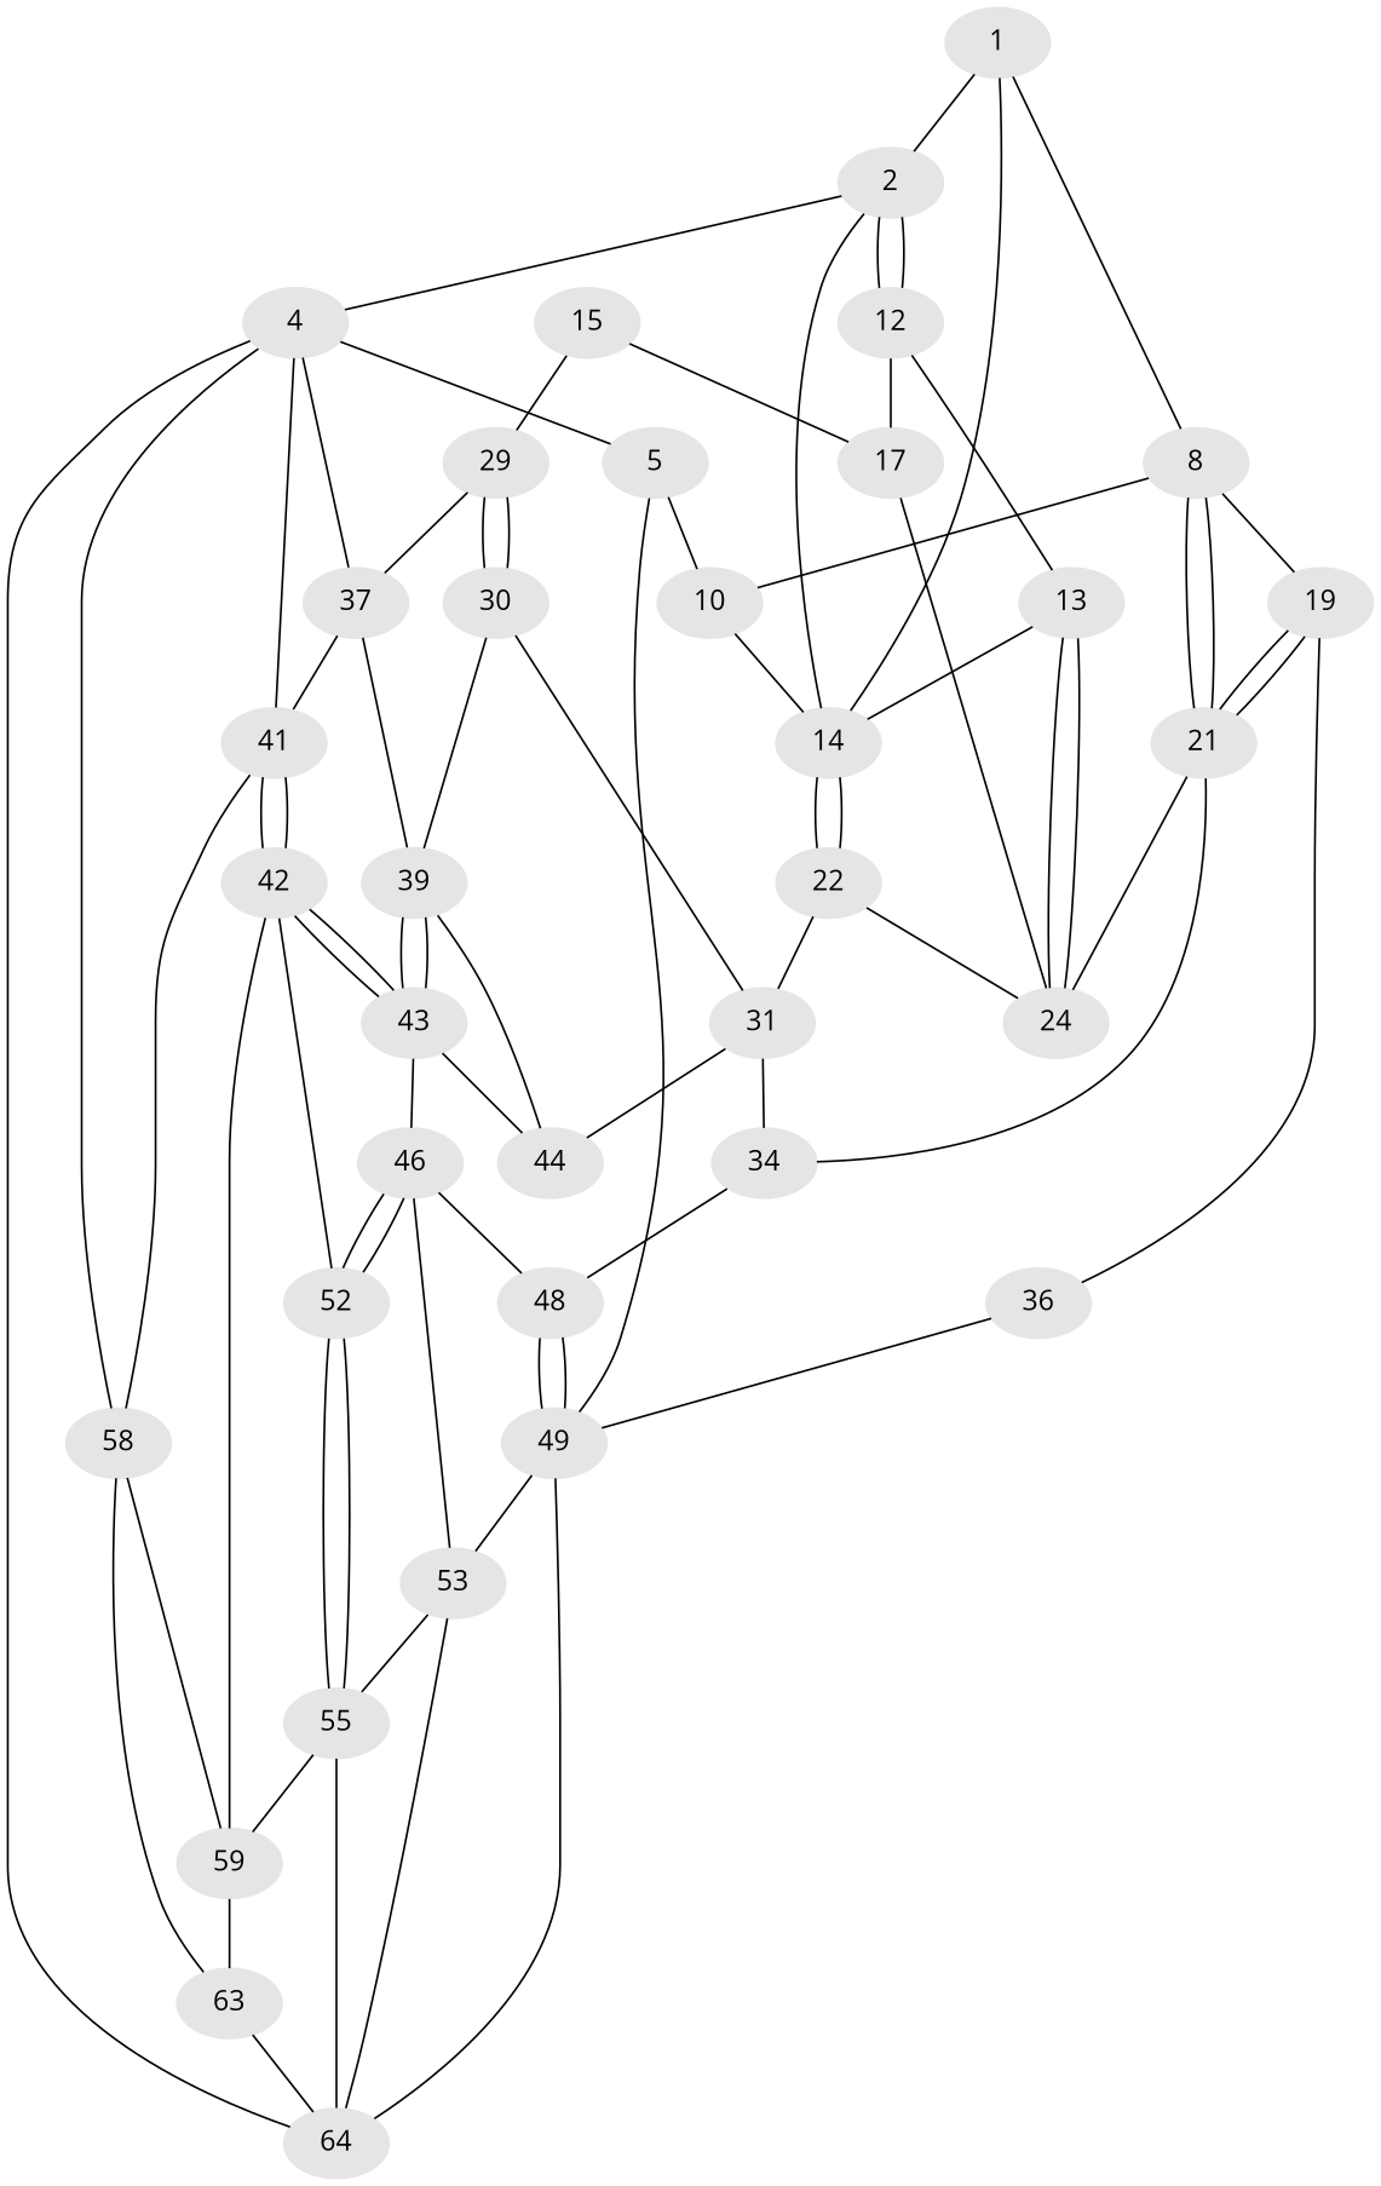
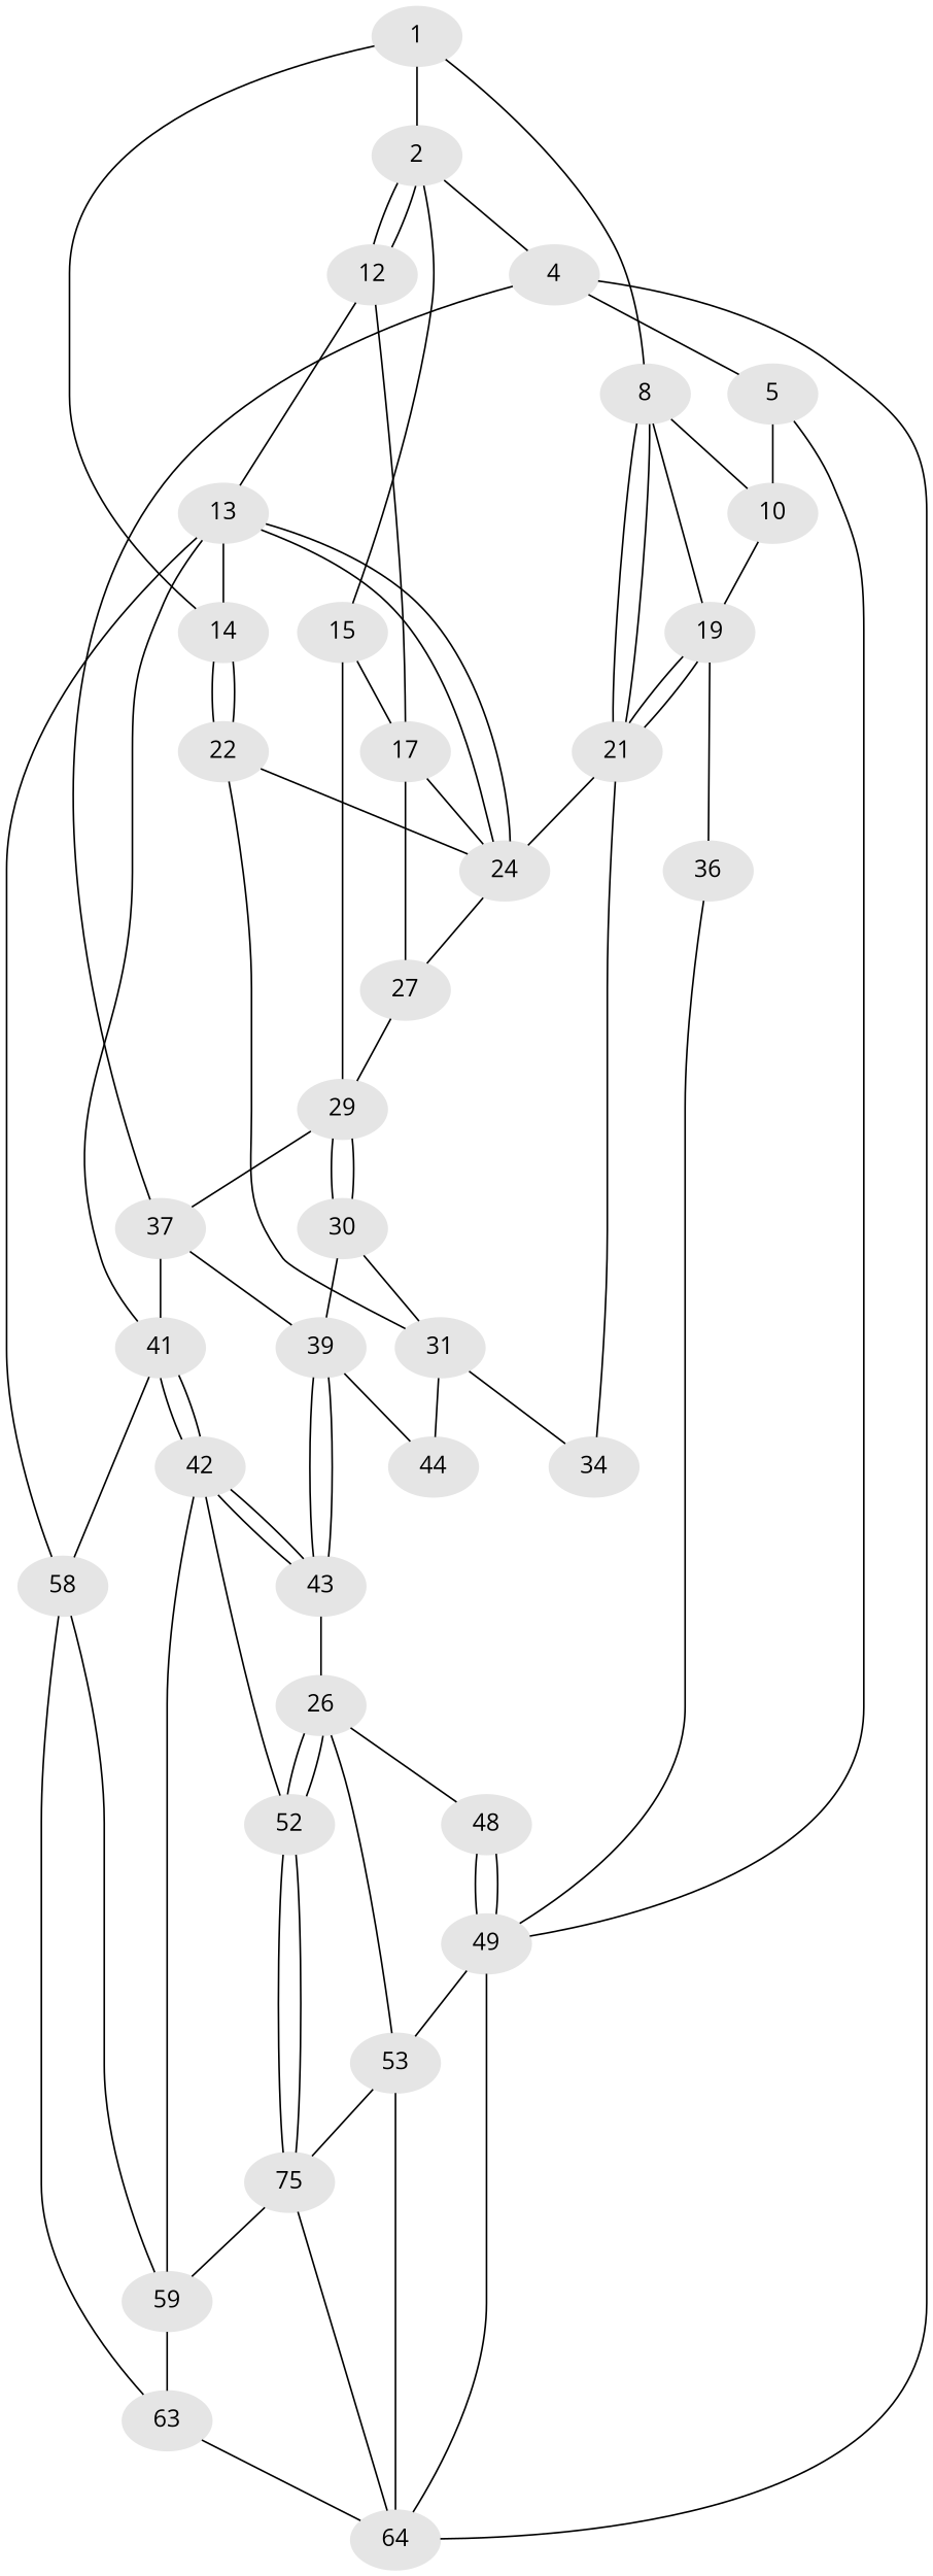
  graph {
    fontname="Open Sans"
    node [color=gray90 fontname="Open Sans" style=filled]
    edge [fontname="Open Sans"]
    1 [super="+7"]
    2 [super="+3"]
    8 [super="+9"]
    14
    4 [super="+60"]
    12
    15 [super="+16"]
    10 [super="+11"]
    19 [super="+20"]
    21 [super="+23"]
    22 [super="+26"]
    5 [super="+6"]
    37 [super="+38"]
    41 [super="+57"]
    58 [super="+62"]
    64 [super="+65"]
    13
    17 [super="+18"]
    29 [super="+32"]
    49 [super="+50"]
    39 [super="+40"]
    42 [super="+51"]
    59 [super="+61"]
    63
    53 [super="+54"]
    36
    24 [super="+25"]
    34 [super="+35"]
+   27 [super="+28"]
    31 [super="+33"]
    30
    48
    44
    43 [super="+45"]
-   46 [super="+47"]
+   46 [super="+47" label=26]
    52
-   55 [super="+56"]
+   55 [super="+56" label=75]
    1 -- 2
    1 -- 8
    1 -- 14
    2 -- 4
    2 -- 12
    2 -- 12
-   2 -- 14
+   2 -- 15
    8 -- 10
    8 -- 19
    8 -- 21
    8 -- 21
    14 -- 22
    14 -- 22
    4 -- 5
    4 -- 37
-   4 -- 41
-   4 -- 58
+   13 -- 41
+   13 -- 58
    4 -- 64
    12 -- 13
    12 -- 17
    15 -- 17
    15 -- 29
-   10 -- 14
+   10 -- 19
    19 -- 21
    19 -- 21
    19 -- 36
    21 -- 24
    21 -- 34
    22 -- 24
    22 -- 31
    5 -- 10 [weight=2]
    5 -- 49
    37 -- 41
    37 -- 39
    41 -- 58
    41 -- 42
    41 -- 42
    58 -- 59
    58 -- 63
    13 -- 14
    13 -- 24
    13 -- 24
    17 -- 24
+   17 -- 27
    29 -- 37
    29 -- 30
    29 -- 30
    49 -- 64
    49 -- 53
    39 -- 44
    39 -- 43
    39 -- 43
    42 -- 59
    42 -- 43
    42 -- 43
    42 -- 52
    59 -- 63
    63 -- 64
    53 -- 64
    53 -- 55
    36 -- 49
-   34 -- 48
+   24 -- 27
+   27 -- 29
    31 -- 34
    31 -- 44
    30 -- 39
    30 -- 31
    48 -- 49
    48 -- 49
-   43 -- 44
    43 -- 46
    46 -- 53
    46 -- 48
    46 -- 52
    46 -- 52
    52 -- 55
    52 -- 55
    55 -- 64
    55 -- 59
  }
